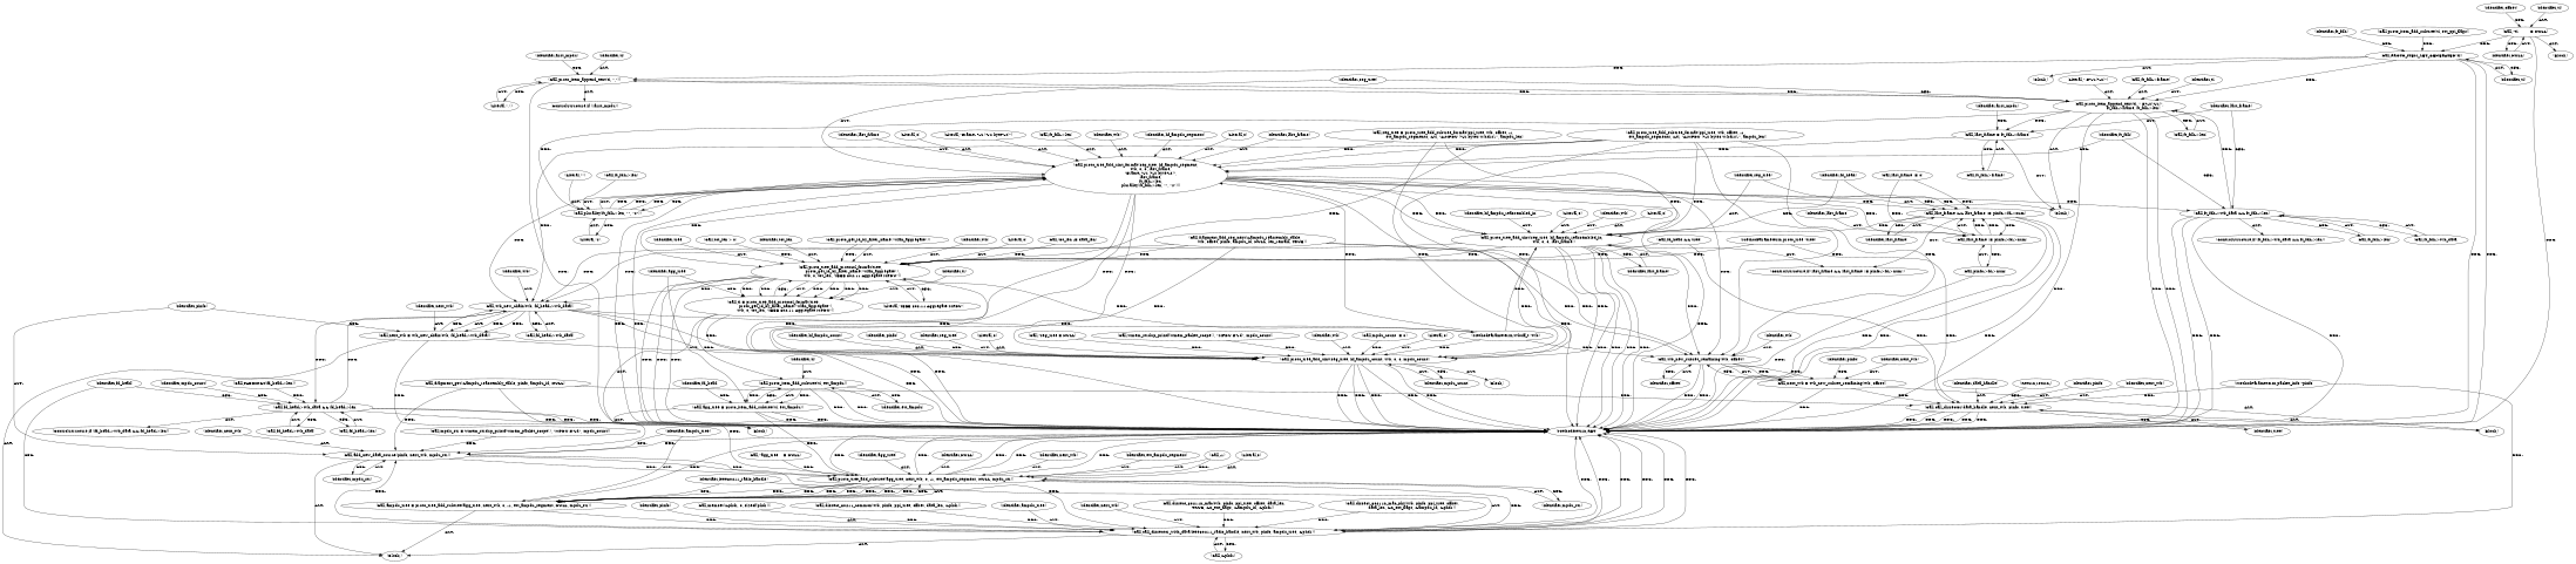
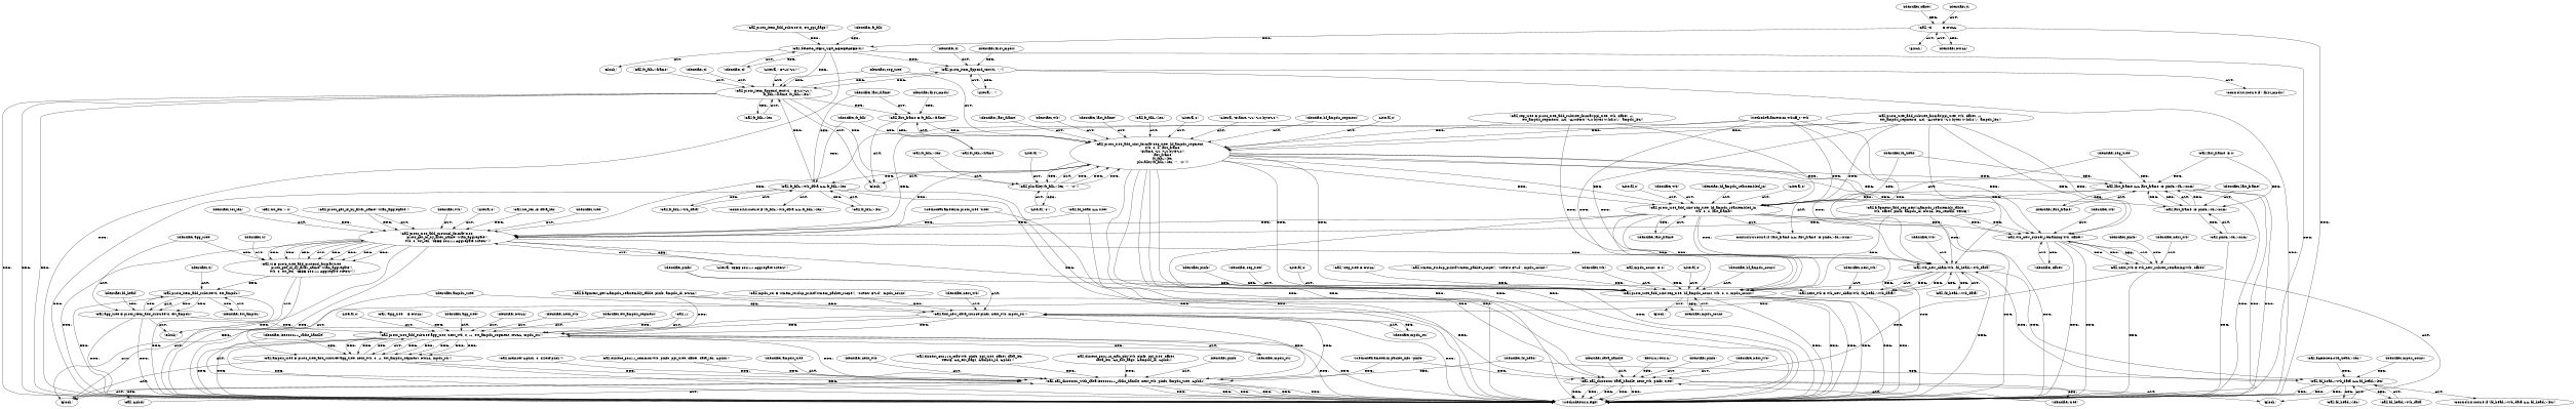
  digraph {
    n1 [label="(Call,*ti          = NULL)"]
    n2 [label="(Call,PROTO_ITEM_SET_GENERATED(ti))"]
    n3 [label="(Identifier,NULL)"]
    n4 [label="(Block,)"]
    n5 [label="(MethodReturn,RET)"]
    n6 [label="(Call,proto_item_append_text(ti, \",\"))"]
    n7 [label="(Call,proto_item_append_text(ti, \" #%u(%u)\",\n                        ft_fdh->frame, ft_fdh->len))"]
    n8 [label="(Identifier,ti)"]
    n9 [label="(Block,)"]
    n10 [label="(ControlStructure,if (!first_mpdu))"]
    n11 [label="(Literal,\",\")"]
    n12 [label="(Call,last_frame = ft_fdh->frame)"]
    n13 [label="(Call,plurality(ft_fdh->len, \"\", \"s\"))"]
    n14 [label="(Block,)"]
    n15 [label="(Call,ft_fdh->len)"]
    n16 [label="(Call,proto_tree_add_uint_format(seg_tree, hf_ampdu_segment,\n                        tvb, 0, 0, last_frame,\n                        \"Frame: %u (%u byte%s)\",\n                        last_frame,\n                        ft_fdh->len,\n                        plurality(ft_fdh->len, \"\", \"s\")))"]
    n17 [label="(Call,ft_fdh->frame)"]
    n18 [label="(Literal,\"s\")"]
    n19 [label="(Call,ft_fdh->tvb_data && ft_fdh->len)"]
    n20 [label="(Call,last_frame && last_frame != pinfo->fd->num)"]
    n21 [label="(Call,proto_tree_add_uint(seg_tree, hf_ampdu_reassembled_in,\n                    tvb, 0, 0, last_frame))"]
    n22 [label="(Call,proto_tree_add_protocol_format(tree,\n                    proto_get_id_by_filter_name(\"wlan_aggregate\"),\n                    tvb, 0, tot_len, \"IEEE 802.11 Aggregate MPDU\"))"]
    n23 [label="(Call,tvb_new_chain(tvb, fd_head->tvb_data))"]
    n24 [label="(Call,proto_tree_add_uint(seg_tree, hf_ampdu_count, tvb, 0, 0, mpdu_count))"]
    n25 [label="(Call,tvb_new_subset_remaining(tvb, offset))"]
    n26 [label="(Call,last_frame != pinfo->fd->num)"]
    n27 [label="(Call,ft_fdh->tvb_data)"]
    n28 [label="(ControlStructure,if (ft_fdh->tvb_data && ft_fdh->len))"]
    n29 [label="(Call,ft_fdh->len)"]
    n30 [label="(Identifier,last_frame)"]
    n31 [label="(ControlStructure,if (last_frame && last_frame != pinfo->fd->num))"]
    n32 [label="(Identifier,last_frame)"]
    n33 [label="(Call,ti = proto_tree_add_protocol_format(tree,\n                    proto_get_id_by_filter_name(\"wlan_aggregate\"),\n                    tvb, 0, tot_len, \"IEEE 802.11 Aggregate MPDU\"))"]
    n34 [label="(Literal,\"IEEE 802.11 Aggregate MPDU\")"]
    n35 [label="(Call,fd_head->tvb_data && fd_head->len)"]
    n36 [label="(Call,next_tvb = tvb_new_chain(tvb, fd_head->tvb_data))"]
    n37 [label="(Call,fd_head->tvb_data)"]
    n38 [label="(Identifier,mpdu_count)"]
    n39 [label="(Block,)"]
    n40 [label="(Call,next_tvb = tvb_new_subset_remaining(tvb, offset))"]
    n41 [label="(Identifier,offset)"]
    n42 [label="(Call,pinfo->fd->num)"]
    n43 [label="(Call,proto_item_add_subtree(ti, ett_ampdu))"]
    n44 [label="(Block,)"]
    n45 [label="(Call,agg_tree = proto_item_add_subtree(ti, ett_ampdu))"]
    n46 [label="(Identifier,ett_ampdu)"]
    n47 [label="(Call,proto_tree_add_subtree(agg_tree, next_tvb, 0, -1, ett_ampdu_segment, NULL, mpdu_str))"]
    n48 [label="(Call,ampdu_tree = proto_tree_add_subtree(agg_tree, next_tvb, 0, -1, ett_ampdu_segment, NULL, mpdu_str))"]
    n49 [label="(Call,call_dissector_with_data(ieee80211_radio_handle, next_tvb, pinfo, ampdu_tree, &phdr))"]
    n50 [label="(Identifier,mpdu_str)"]
    n51 [label="(Block,)"]
    n52 [label="(Call,add_new_data_source(pinfo, next_tvb, mpdu_str))"]
    n53 [label="(Call,&phdr)"]
    n54 [label="(Identifier,mpdu_str)"]
    n55 [label="(Call,fd_head->len)"]
    n56 [label="(Call,fd_head->tvb_data)"]
    n57 [label="(ControlStructure,if (fd_head->tvb_data && fd_head->len))"]
    n58 [label="(Call,call_dissector(data_handle, next_tvb, pinfo, tree))"]
    n59 [label="(Block,)"]
    n60 [label="(Identifier,tree)"]
    n61 [label="(Identifier,mpdu_count)"]
    n62 [label="(Identifier,hf_ampdu_count)"]
    n63 [label="(Identifier,hf_ampdu_reassembled_in)"]
    n64 [label="(Call,ft_fdh->len)"]
    n65 [label="(Identifier,next_tvb)"]
    n66 [label="(Identifier,pinfo)"]
    n67 [label="(Identifier,data_handle)"]
    n68 [label="(Identifier,tot_len)"]
    n69 [label="(Literal,0)"]
    n70 [label="(Identifier,seg_tree)"]
    n71 [label="(Call,proto_item_add_subtree(ti, ett_ppi_flags))"]
    n72 [label="(Identifier,last_frame)"]
    n73 [label="(Literal,\" #%u(%u)\")"]
    n74 [label="(Call,ft_fdh->frame)"]
    n75 [label="(Call,fragment_get(&ampdu_reassembly_table, pinfo, ampdu_id, NULL))"]
    n76 [label="(Literal,0)"]
    n77 [label="(Literal,\"Frame: %u (%u byte%s)\")"]
    n78 [label="(Literal,0)"]
    n79 [label="(Identifier,pinfo)"]
    n80 [label="(Identifier,hf_ampdu_segment)"]
    n81 [label="(Identifier,fd_head)"]
    n82 [label="(Call,memset(&phdr, 0, sizeof(phdr)))"]
    n83 [label="(Identifier,pinfo)"]
    n84 [label="(Call,PADDING4(fd_head->len))"]
    n85 [label="(Identifier,ti)"]
    n86 [label="(Identifier,tvb)"]
    n87 [label="(Call,*seg_tree = NULL)"]
    n88 [label="(Call,ft_fdh->len)"]
    n89 [label="(Identifier,ett_ampdu_segment)"]
    n90 [label="(Call,proto_get_id_by_filter_name(\"wlan_aggregate\"))"]
    n91 [label="(Identifier,tvb)"]
    n92 [label="(Literal,\"\")"]
    n93 [label="(Call,wmem_strdup_printf(wmem_packet_scope(), \"MPDU #%d\", mpdu_count))"]
    n94 [label="(Literal,0)"]
    n95 [label="(Return,return;)"]
    n96 [label="(Identifier,last_frame)"]
    n97 [label="(Identifier,first_mpdu)"]
    n98 [label="(Call,mpdu_str = wmem_strdup_printf(wmem_packet_scope(), \"MPDU #%d\", mpdu_count))"]
    n99 [label="(Call,-1)"]
    n100 [label="(Identifier,pinfo)"]
    n101 [label="(Identifier,tvb)"]
    n102 [label="(Identifier,offset)"]
    n103 [label="(Identifier,fd_head)"]
    n104 [label="(Call,dissect_80211_common(tvb, pinfo, ppi_tree, offset, data_len, &phdr))"]
    n105 [label="(Literal,0)"]
    n106 [label="(Literal,0)"]
    n107 [label="(Identifier,tvb)"]
    n108 [label="(Identifier,last_frame)"]
    n109 [label="(Call,*agg_tree    = NULL)"]
    n110 [label="(Identifier,ti)"]
    n111 [label="(Call,tot_len -= data_len)"]
    n112 [label="(Identifier,ampdu_tree)"]
    n113 [label="(Identifier,agg_tree)"]
    n114 [label="(Identifier,next_tvb)"]
    n115 [label="(Identifier,next_tvb)"]
    n116 [label="(Identifier,ampdu_tree)"]
    n117 [label="(MethodParameterIn,proto_tree *tree)"]
    n118 [label="(Identifier,next_tvb)"]
    n119 [label="(Identifier,ti)"]
    n120 [label="(Identifier,tree)"]
    n121 [label="(MethodParameterIn,tvbuff_t *tvb)"]
    n122 [label="(Identifier,seg_tree)"]
    n123 [label="(Call,dissect_80211n_mac(tvb, pinfo, ppi_tree, offset, data_len,\n                TRUE, &n_ext_flags, &ampdu_id, &phdr))"]
    n124 [label="(Identifier,seg_tree)"]
    n125 [label="(Call,proto_tree_add_subtree_format(ppi_tree, tvb, offset, -1,\n                    ett_ampdu_segments, &ti, \"A-MPDU (%u bytes w/hdrs):\", ampdu_len))"]
    n126 [label="(Identifier,next_tvb)"]
    n127 [label="(Identifier,ti)"]
    n128 [label="(Call,seg_tree = proto_tree_add_subtree_format(ppi_tree, tvb, offset, -1,\n                    ett_ampdu_segments, &ti, \"A-MPDU (%u bytes w/hdrs):\", ampdu_len))"]
    n129 [label="(Identifier,NULL)"]
    n130 [label="(Identifier,ieee80211_radio_handle)"]
    n131 [label="(Identifier,next_tvb)"]
    n132 [label="(Call,dissect_80211n_mac_phy(tvb, pinfo, ppi_tree, offset,\n                data_len, &n_ext_flags, &ampdu_id, &phdr))"]
    n133 [label="(Identifier,tvb)"]
    n134 [label="(Identifier,last_frame)"]
    n135 [label="(Identifier,first_mpdu)"]
    n136 [label="(Identifier,ft_fdh)"]
    n137 [label="(Identifier,pinfo)"]
    n138 [label="(Call,fragment_add_seq_next(&ampdu_reassembly_table,\n            tvb, offset, pinfo, ampdu_id, NULL, len_remain, TRUE))"]
    n139 [label="(Identifier,agg_tree)"]
    n140 [label="(Call,mpdu_count  = 0)"]
    n141 [label="(Literal,0)"]
    n142 [label="(Literal,0)"]
    n143 [label="(Call,fd_head && tree)"]
    n144 [label="(Identifier,fd_head)"]
    n145 [label="(Identifier,tvb)"]
    n146 [label="(Identifier,ti)"]
    n147 [label="(MethodParameterIn,packet_info *pinfo)"]
    n148 [label="(Identifier,ft_fdh)"]
    n149 [label="(Call,last_frame  = 0)"]
    n150 [label="(Call,tot_len > 0)"]
    n1 -> n2 [label="DDG: "]
    n1 -> n3 [label="CFG: "]
    n1 -> n4 [label="AST: "]
    n1 -> n5 [label="DDG: "]
    n2 -> n5 [label="DDG: "]
    n2 -> n5 [label="DDG: "]
    n2 -> n6 [label="DDG: "]
    n2 -> n7 [label="DDG: "]
    n2 -> n8 [label="CFG: "]
    n2 -> n9 [label="AST: "]
    n3 -> n1 [label="AST: "]
    n6 -> n5 [label="DDG: "]
    n6 -> n7 [label="DDG: "]
    n6 -> n10 [label="AST: "]
    n6 -> n11 [label="CFG: "]
    n7 -> n5 [label="DDG: "]
    n7 -> n5 [label="DDG: "]
    n7 -> n5 [label="DDG: "]
    n7 -> n6 [label="DDG: "]
    n7 -> n12 [label="DDG: "]
    n7 -> n13 [label="DDG: "]
    n7 -> n14 [label="AST: "]
    n7 -> n15 [label="CFG: "]
    n8 -> n2 [label="AST: "]
    n11 -> n6 [label="AST: "]
    n12 -> n14 [label="AST: "]
    n12 -> n16 [label="DDG: "]
    n12 -> n17 [label="CFG: "]
    n13 -> n16 [label="AST: "]
    n13 -> n16 [label="DDG: "]
    n13 -> n16 [label="DDG: "]
    n13 -> n16 [label="DDG: "]
    n13 -> n18 [label="CFG: "]
    n15 -> n7 [label="AST: "]
    n16 -> n5 [label="DDG: "]
    n16 -> n5 [label="DDG: "]
    n16 -> n5 [label="DDG: "]
    n16 -> n5 [label="DDG: "]
    n16 -> n5 [label="DDG: "]
    n16 -> n13 [label="CFG: "]
    n16 -> n14 [label="AST: "]
    n16 -> n19 [label="DDG: "]
    n16 -> n20 [label="DDG: "]
    n16 -> n21 [label="DDG: "]
    n16 -> n21 [label="DDG: "]
    n16 -> n22 [label="DDG: "]
    n16 -> n23 [label="DDG: "]
    n16 -> n24 [label="DDG: "]
    n16 -> n24 [label="DDG: "]
    n16 -> n25 [label="DDG: "]
    n16 -> n26 [label="DDG: "]
    n17 -> n12 [label="AST: "]
    n18 -> n13 [label="AST: "]
    n19 -> n5 [label="DDG: "]
    n19 -> n5 [label="DDG: "]
    n19 -> n5 [label="DDG: "]
    n19 -> n7 [label="DDG: "]
    n19 -> n27 [label="CFG: "]
    n19 -> n28 [label="AST: "]
    n19 -> n29 [label="CFG: "]
    n20 -> n5 [label="DDG: "]
    n20 -> n5 [label="DDG: "]
    n20 -> n5 [label="DDG: "]
    n20 -> n21 [label="DDG: "]
    n20 -> n26 [label="CFG: "]
    n20 -> n30 [label="CFG: "]
    n20 -> n31 [label="AST: "]
    n21 -> n5 [label="DDG: "]
    n21 -> n5 [label="DDG: "]
    n21 -> n5 [label="DDG: "]
    n21 -> n5 [label="DDG: "]
    n21 -> n22 [label="DDG: "]
    n21 -> n23 [label="DDG: "]
    n21 -> n24 [label="DDG: "]
    n21 -> n24 [label="DDG: "]
    n21 -> n25 [label="DDG: "]
    n21 -> n31 [label="AST: "]
    n21 -> n32 [label="CFG: "]
    n22 -> n5 [label="DDG: "]
    n22 -> n5 [label="DDG: "]
    n22 -> n5 [label="DDG: "]
    n22 -> n23 [label="DDG: "]
    n22 -> n24 [label="DDG: "]
    n22 -> n33 [label="AST: "]
    n22 -> n33 [label="DDG: "]
    n22 -> n33 [label="DDG: "]
    n22 -> n33 [label="DDG: "]
    n22 -> n33 [label="DDG: "]
    n22 -> n33 [label="DDG: "]
    n22 -> n33 [label="DDG: "]
    n22 -> n34 [label="CFG: "]
    n23 -> n5 [label="DDG: "]
    n23 -> n24 [label="DDG: "]
    n23 -> n35 [label="DDG: "]
    n23 -> n36 [label="AST: "]
    n23 -> n36 [label="DDG: "]
    n23 -> n36 [label="DDG: "]
    n23 -> n37 [label="CFG: "]
    n24 -> n5 [label="DDG: "]
    n24 -> n5 [label="DDG: "]
    n24 -> n5 [label="DDG: "]
    n24 -> n5 [label="DDG: "]
    n24 -> n5 [label="DDG: "]
    n24 -> n38 [label="CFG: "]
    n24 -> n39 [label="AST: "]
    n25 -> n5 [label="DDG: "]
    n25 -> n5 [label="DDG: "]
    n25 -> n40 [label="AST: "]
    n25 -> n40 [label="DDG: "]
    n25 -> n40 [label="DDG: "]
    n25 -> n41 [label="CFG: "]
    n26 -> n20 [label="AST: "]
    n26 -> n20 [label="DDG: "]
    n26 -> n20 [label="DDG: "]
    n26 -> n42 [label="CFG: "]
    n27 -> n19 [label="AST: "]
    n29 -> n19 [label="AST: "]
    n30 -> n20 [label="AST: "]
    n32 -> n21 [label="AST: "]
    n33 -> n5 [label="DDG: "]
    n33 -> n22 [label="CFG: "]
    n33 -> n43 [label="DDG: "]
    n33 -> n44 [label="AST: "]
    n34 -> n22 [label="AST: "]
    n35 -> n5 [label="DDG: "]
    n35 -> n5 [label="DDG: "]
    n35 -> n5 [label="DDG: "]
    n35 -> n23 [label="DDG: "]
    n35 -> n55 [label="CFG: "]
    n35 -> n56 [label="CFG: "]
    n35 -> n57 [label="AST: "]
    n36 -> n5 [label="DDG: "]
    n36 -> n23 [label="CFG: "]
    n36 -> n51 [label="AST: "]
    n36 -> n52 [label="DDG: "]
    n37 -> n23 [label="AST: "]
    n38 -> n24 [label="AST: "]
    n40 -> n5 [label="DDG: "]
    n40 -> n25 [label="CFG: "]
    n40 -> n58 [label="DDG: "]
    n40 -> n59 [label="AST: "]
    n41 -> n25 [label="AST: "]
    n42 -> n5 [label="DDG: "]
    n42 -> n26 [label="AST: "]
    n43 -> n5 [label="DDG: "]
    n43 -> n5 [label="DDG: "]
    n43 -> n45 [label="AST: "]
    n43 -> n45 [label="DDG: "]
    n43 -> n45 [label="DDG: "]
    n43 -> n46 [label="CFG: "]
    n45 -> n5 [label="DDG: "]
    n45 -> n5 [label="DDG: "]
    n45 -> n43 [label="CFG: "]
    n45 -> n44 [label="AST: "]
    n45 -> n47 [label="DDG: "]
    n46 -> n43 [label="AST: "]
    n47 -> n5 [label="DDG: "]
    n47 -> n5 [label="DDG: "]
    n47 -> n5 [label="DDG: "]
    n47 -> n5 [label="DDG: "]
    n47 -> n5 [label="DDG: "]
    n47 -> n48 [label="AST: "]
    n47 -> n48 [label="DDG: "]
    n47 -> n48 [label="DDG: "]
    n47 -> n48 [label="DDG: "]
    n47 -> n48 [label="DDG: "]
    n47 -> n48 [label="DDG: "]
    n47 -> n48 [label="DDG: "]
    n47 -> n48 [label="DDG: "]
    n47 -> n49 [label="DDG: "]
    n47 -> n50 [label="CFG: "]
    n48 -> n5 [label="DDG: "]
    n48 -> n47 [label="CFG: "]
    n48 -> n49 [label="DDG: "]
    n48 -> n51 [label="AST: "]
    n49 -> n5 [label="DDG: "]
    n49 -> n5 [label="DDG: "]
    n49 -> n5 [label="DDG: "]
    n49 -> n5 [label="DDG: "]
    n49 -> n5 [label="DDG: "]
    n49 -> n5 [label="DDG: "]
    n49 -> n51 [label="AST: "]
    n49 -> n52 [label="DDG: "]
    n49 -> n53 [label="CFG: "]
    n50 -> n47 [label="AST: "]
-   n5 -> n52 [label="DDG: "]
+   n52 -> n5 [label="DDG: "]
    n52 -> n47 [label="DDG: "]
    n52 -> n47 [label="DDG: "]
    n52 -> n49 [label="DDG: "]
    n52 -> n51 [label="AST: "]
    n52 -> n54 [label="CFG: "]
    n53 -> n49 [label="AST: "]
    n54 -> n52 [label="AST: "]
    n55 -> n35 [label="AST: "]
    n56 -> n35 [label="AST: "]
    n58 -> n5 [label="DDG: "]
    n58 -> n5 [label="DDG: "]
    n58 -> n5 [label="DDG: "]
    n58 -> n5 [label="DDG: "]
    n58 -> n5 [label="DDG: "]
    n58 -> n59 [label="AST: "]
    n58 -> n60 [label="CFG: "]
    n60 -> n58 [label="AST: "]
    n61 -> n35 [label="CFG: "]
    n62 -> n24 [label="AST: "]
    n63 -> n21 [label="AST: "]
    n64 -> n16 [label="AST: "]
    n65 -> n47 [label="AST: "]
    n66 -> n24 [label="CFG: "]
    n67 -> n58 [label="AST: "]
    n68 -> n22 [label="AST: "]
    n69 -> n16 [label="AST: "]
    n70 -> n24 [label="AST: "]
    n71 -> n2 [label="DDG: "]
    n72 -> n12 [label="AST: "]
    n72 -> n19 [label="CFG: "]
    n73 -> n7 [label="AST: "]
    n74 -> n7 [label="AST: "]
    n75 -> n47 [label="DDG: "]
    n75 -> n52 [label="DDG: "]
    n75 -> n58 [label="DDG: "]
    n76 -> n24 [label="AST: "]
    n77 -> n16 [label="AST: "]
    n78 -> n21 [label="AST: "]
    n79 -> n49 [label="AST: "]
    n80 -> n16 [label="AST: "]
    n81 -> n45 [label="CFG: "]
    n82 -> n49 [label="DDG: "]
    n83 -> n40 [label="CFG: "]
    n84 -> n35 [label="DDG: "]
    n85 -> n6 [label="AST: "]
    n86 -> n25 [label="AST: "]
    n87 -> n24 [label="DDG: "]
    n88 -> n13 [label="AST: "]
    n89 -> n47 [label="AST: "]
    n90 -> n22 [label="AST: "]
    n90 -> n22 [label="DDG: "]
    n91 -> n21 [label="AST: "]
    n92 -> n13 [label="AST: "]
    n93 -> n24 [label="DDG: "]
    n94 -> n16 [label="AST: "]
    n95 -> n58 [label="CFG: "]
    n96 -> n16 [label="AST: "]
    n97 -> n12 [label="CFG: "]
    n98 -> n52 [label="DDG: "]
    n99 -> n47 [label="AST: "]
    n99 -> n47 [label="DDG: "]
    n100 -> n58 [label="AST: "]
    n101 -> n22 [label="AST: "]
    n102 -> n1 [label="CFG: "]
    n103 -> n20 [label="CFG: "]
    n103 -> n21 [label="CFG: "]
    n104 -> n49 [label="DDG: "]
    n105 -> n22 [label="AST: "]
    n106 -> n47 [label="AST: "]
    n107 -> n24 [label="AST: "]
    n108 -> n16 [label="AST: "]
    n109 -> n47 [label="DDG: "]
    n110 -> n7 [label="AST: "]
    n111 -> n22 [label="DDG: "]
    n112 -> n49 [label="AST: "]
    n113 -> n47 [label="AST: "]
    n114 -> n58 [label="AST: "]
    n115 -> n40 [label="AST: "]
    n116 -> n48 [label="AST: "]
    n116 -> n52 [label="CFG: "]
    n117 -> n22 [label="DDG: "]
    n117 -> n58 [label="DDG: "]
    n118 -> n49 [label="AST: "]
    n119 -> n33 [label="AST: "]
    n120 -> n22 [label="AST: "]
    n121 -> n16 [label="DDG: "]
    n121 -> n21 [label="DDG: "]
    n121 -> n22 [label="DDG: "]
-   n23 -> n121 [label="DDG: "]
+   n121 -> n23 [label="DDG: "]
    n121 -> n24 [label="DDG: "]
    n121 -> n25 [label="DDG: "]
    n122 -> n20 [label="CFG: "]
    n122 -> n21 [label="AST: "]
    n123 -> n49 [label="DDG: "]
    n124 -> n7 [label="CFG: "]
    n124 -> n16 [label="AST: "]
    n125 -> n16 [label="DDG: "]
    n125 -> n21 [label="DDG: "]
    n125 -> n22 [label="DDG: "]
    n125 -> n23 [label="DDG: "]
    n125 -> n24 [label="DDG: "]
    n125 -> n25 [label="DDG: "]
    n125 -> n25 [label="DDG: "]
    n126 -> n36 [label="AST: "]
    n127 -> n43 [label="AST: "]
    n128 -> n16 [label="DDG: "]
    n128 -> n21 [label="DDG: "]
    n128 -> n24 [label="DDG: "]
    n129 -> n47 [label="AST: "]
    n130 -> n48 [label="CFG: "]
    n130 -> n49 [label="AST: "]
    n131 -> n52 [label="AST: "]
    n132 -> n49 [label="DDG: "]
    n133 -> n16 [label="AST: "]
    n134 -> n26 [label="AST: "]
    n135 -> n6 [label="CFG: "]
    n136 -> n16 [label="CFG: "]
    n136 -> n19 [label="CFG: "]
    n137 -> n36 [label="CFG: "]
    n137 -> n52 [label="AST: "]
    n138 -> n22 [label="DDG: "]
    n138 -> n23 [label="DDG: "]
    n138 -> n24 [label="DDG: "]
    n138 -> n25 [label="DDG: "]
    n138 -> n25 [label="DDG: "]
    n139 -> n33 [label="CFG: "]
    n139 -> n45 [label="AST: "]
    n140 -> n24 [label="DDG: "]
    n141 -> n24 [label="AST: "]
    n142 -> n21 [label="AST: "]
    n143 -> n22 [label="DDG: "]
    n143 -> n58 [label="DDG: "]
    n144 -> n35 [label="CFG: "]
    n144 -> n49 [label="CFG: "]
    n145 -> n23 [label="AST: "]
    n146 -> n1 [label="AST: "]
    n147 -> n49 [label="DDG: "]
    n147 -> n58 [label="DDG: "]
    n148 -> n2 [label="CFG: "]
    n149 -> n20 [label="DDG: "]
    n149 -> n26 [label="DDG: "]
    n150 -> n22 [label="DDG: "]
  }
